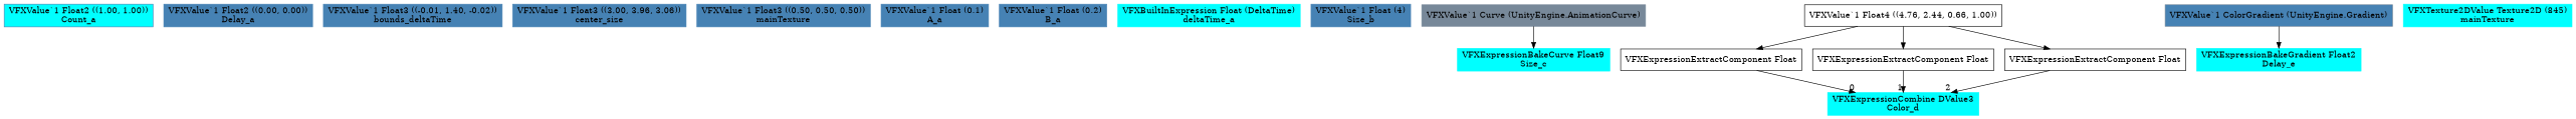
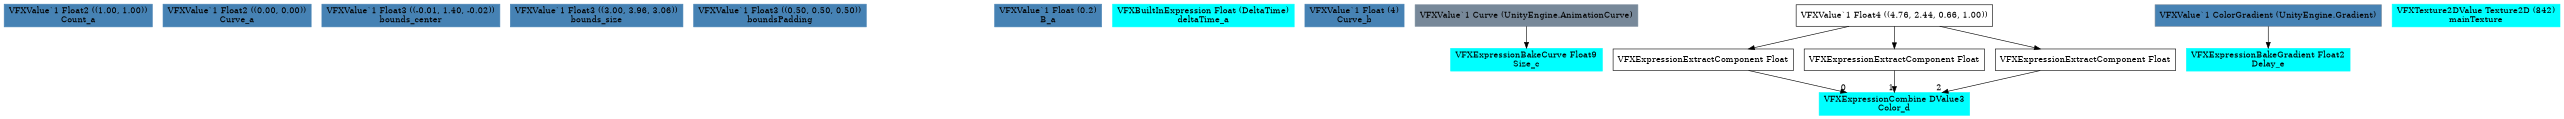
  digraph {
    node [color=steelblue shape=box style=filled]
-   n1 [label="VFXValue`1 Float2 ((1.00, 1.00))\nCount_a" fillcolor=cyan]
-   n2 [label="VFXValue`1 Float2 ((0.00, 0.00))\nDelay_a"]
-   n3 [label="VFXValue`1 Float3 ((-0.01, 1.40, -0.02))\nbounds_deltaTime"]
-   n4 [label="VFXValue`1 Float3 ((3.00, 3.96, 3.06))\ncenter_size"]
-   n5 [label="VFXValue`1 Float3 ((0.50, 0.50, 0.50))\nmainTexture"]
-   n6 [label="VFXValue`1 Float (0.1)\nA_a"]
+   n1 [label="VFXValue`1 Float2 ((1.00, 1.00))\nCount_a"]
+   n2 [label="VFXValue`1 Float2 ((0.00, 0.00))\nCurve_a"]
+   n3 [label="VFXValue`1 Float3 ((-0.01, 1.40, -0.02))\nbounds_center"]
+   n4 [label="VFXValue`1 Float3 ((3.00, 3.96, 3.06))\nbounds_size"]
+   n5 [label="VFXValue`1 Float3 ((0.50, 0.50, 0.50))\nboundsPadding"]
    n7 [label="VFXValue`1 Float (0.2)\nB_a"]
    n8 [color=cyan label="VFXBuiltInExpression Float (DeltaTime)\ndeltaTime_a"]
-   n9 [label="VFXValue`1 Float (4)\nSize_b"]
+   n9 [label="VFXValue`1 Float (4)\nCurve_b"]
    n10 [color=cyan label="VFXExpressionBakeCurve Float9\nSize_c"]
    n11 [color=lightslategray label="VFXValue`1 Curve (UnityEngine.AnimationCurve)"]
    n12 [color=cyan label="VFXExpressionCombine DValue3\nColor_d"]
    n13 [label="VFXExpressionExtractComponent Float" color="" style=""]
    n14 [label="VFXValue`1 Float4 ((4.76, 2.44, 0.66, 1.00))" color="" style=""]
    n15 [label="VFXExpressionExtractComponent Float" color="" style=""]
    n16 [label="VFXExpressionExtractComponent Float" color="" style=""]
    n17 [color=cyan label="VFXExpressionBakeGradient Float2\nDelay_e"]
    n18 [color=lightslategray fillcolor=steelblue label="VFXValue`1 ColorGradient (UnityEngine.Gradient)"]
-   n19 [color=cyan label="VFXTexture2DValue Texture2D (845)\nmainTexture"]
+   n19 [color=cyan label="VFXTexture2DValue Texture2D (842)\nmainTexture"]
    n11 -> n10
    n13 -> n12 [headlabel=0]
    n14 -> n13
    n14 -> n15
    n14 -> n16
    n15 -> n12 [headlabel=1]
    n16 -> n12 [headlabel=2]
    n18 -> n17
  }
